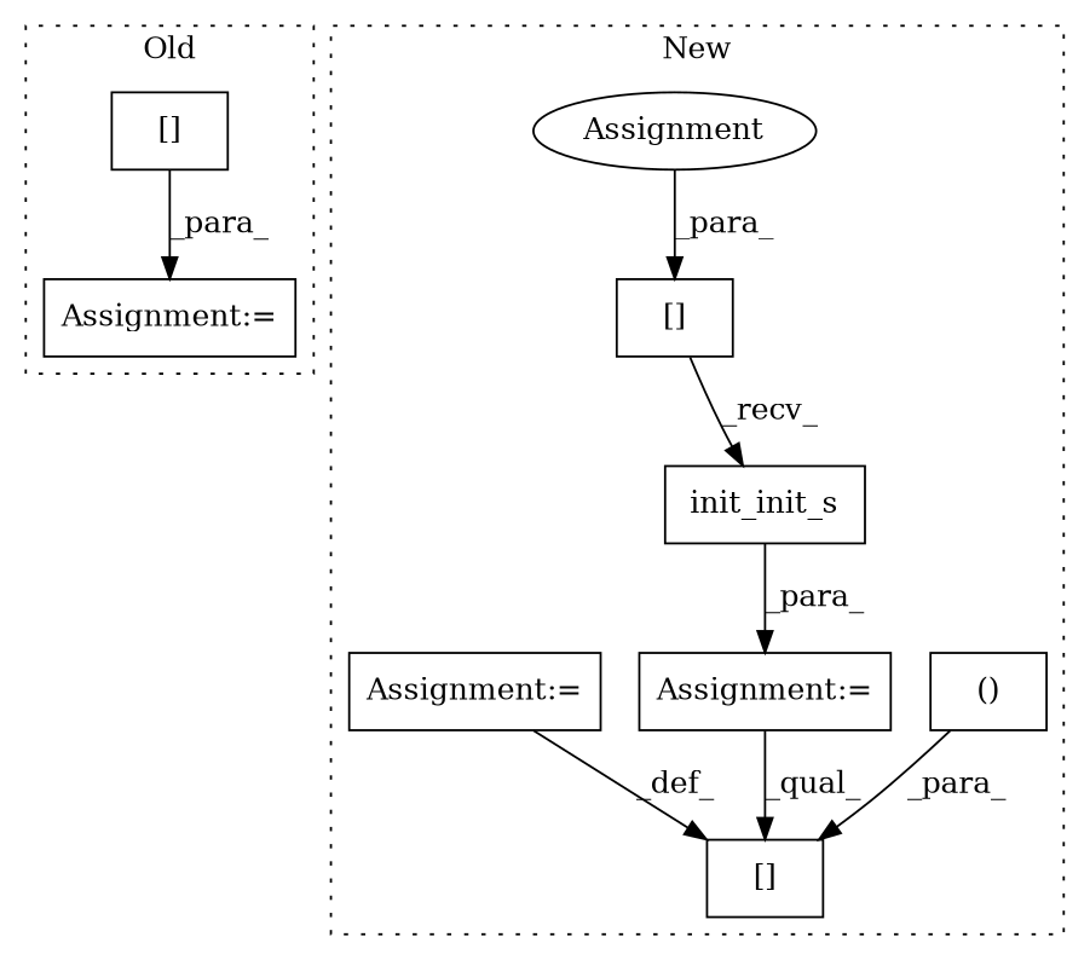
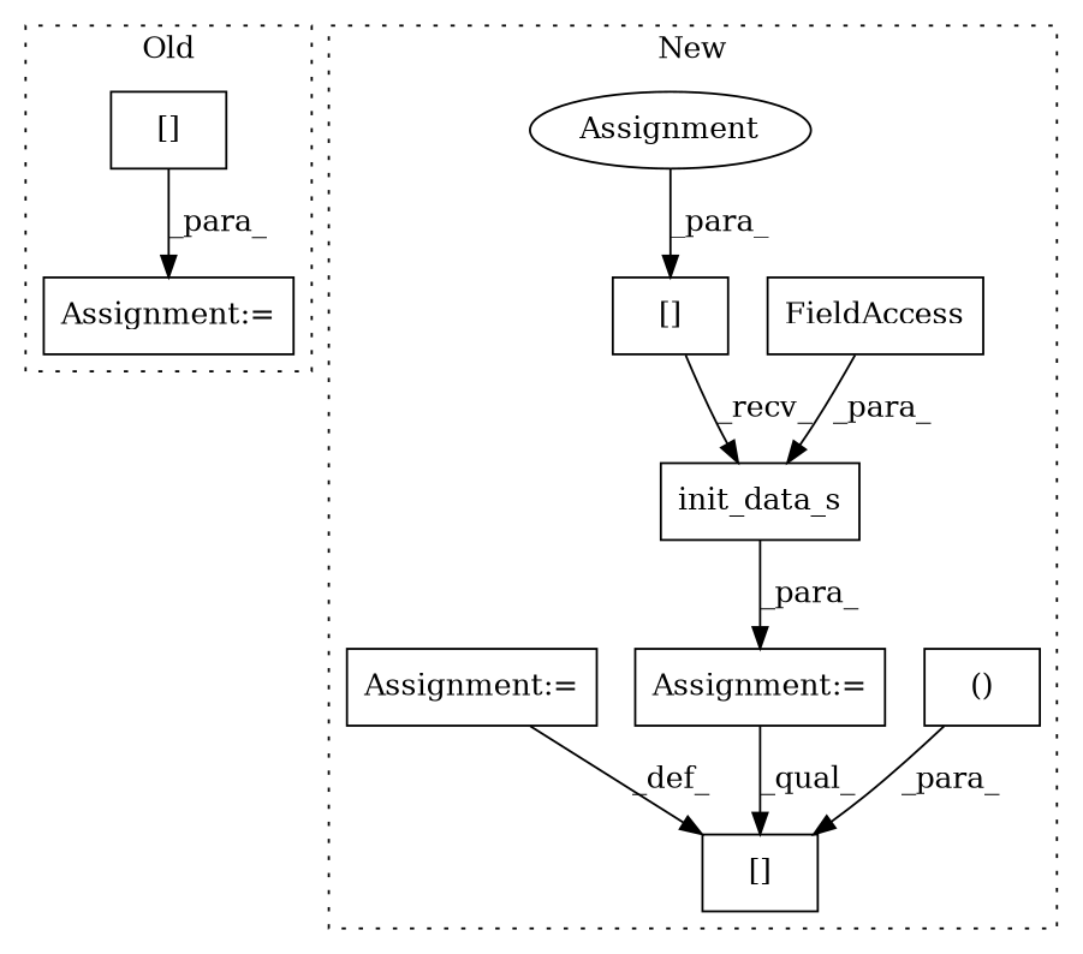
  digraph {
    node [a=2 l=1 shape=box]
    n1 [l="7,1" label="[]" s="3517,3525"]
    n2 [a=7 label="Assignment:=" s=3516]
-   n3 [a=32 l="12,1" label=init_init_s s="4176,4194"]
+   n3 [a=32 l="12,1" label=init_data_s s="4176,4194"]
    n4 [l="17,1" label="[]" s="4151,4174"]
+   n5 [a=22 l=6 label=FieldAccess s=4188]
    n6 [l="14,2" label="[]" s="4424,4453"]
    n7 [a=106 l=15 label="()" s=4438]
    n8 [a=45 l=6 label=Assignment s=4168 shape=ellipse]
    n9 [a=7 label="Assignment:=" s=4150]
    n10 [a=7 label="Assignment:=" s=4455]
    subgraph cluster_1 {
      label=Old
      style=dotted
      n1
      n2
    }
    subgraph cluster_2 {
      label=New
      style=dotted
      n3
      n4
+     n5
      n6
      n7
      n8
      n9
      n10
    }
    n1 -> n2 [label=_para_]
    n3 -> n9 [label=_para_]
    n4 -> n3 [label=_recv_]
+   n5 -> n3 [label=_para_]
    n7 -> n6 [label=_para_]
    n8 -> n4 [label=_para_]
    n9 -> n6 [label=_qual_]
    n10 -> n6 [label=_def_]
  }
